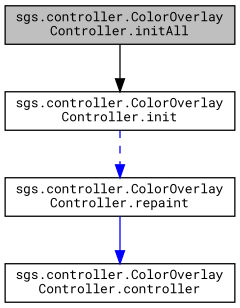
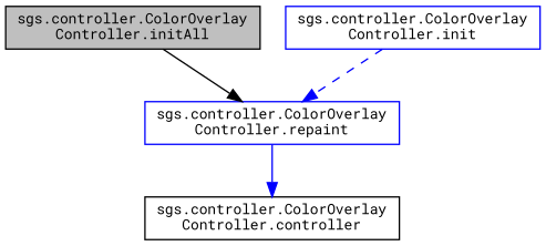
  digraph {
    fontname="Roboto Mono"
    rankdir=TB
    node [color=black fillcolor=white fontname="Roboto Mono" fontsize=10 shape=record style=filled]
    edge [color=blue fontname="Roboto Mono" fontsize=10 labelfontname=Helvetica labelfontsize=10 style=solid]
    n1 [fillcolor=grey75 fontcolor=black height=0.2 label="sgs.controller.ColorOverlay\lController.initAll" width=0.4]
-   n2 [height=0.2 label="sgs.controller.ColorOverlay\lController.init" width=0.4]
-   n3 [height=0.2 label="sgs.controller.ColorOverlay\lController.repaint" width=0.4]
+   n2 [color=blue height=0.2 label="sgs.controller.ColorOverlay\lController.init" width=0.4]
+   n3 [color=blue height=0.2 label="sgs.controller.ColorOverlay\lController.repaint" width=0.4]
    n4 [height=0.2 label="sgs.controller.ColorOverlay\lController.controller" width=0.4]
-   n1 -> n2 [color=black]
+   n1 -> n3 [color=black]
    n2 -> n3 [style=dashed]
    n3 -> n4
  }
